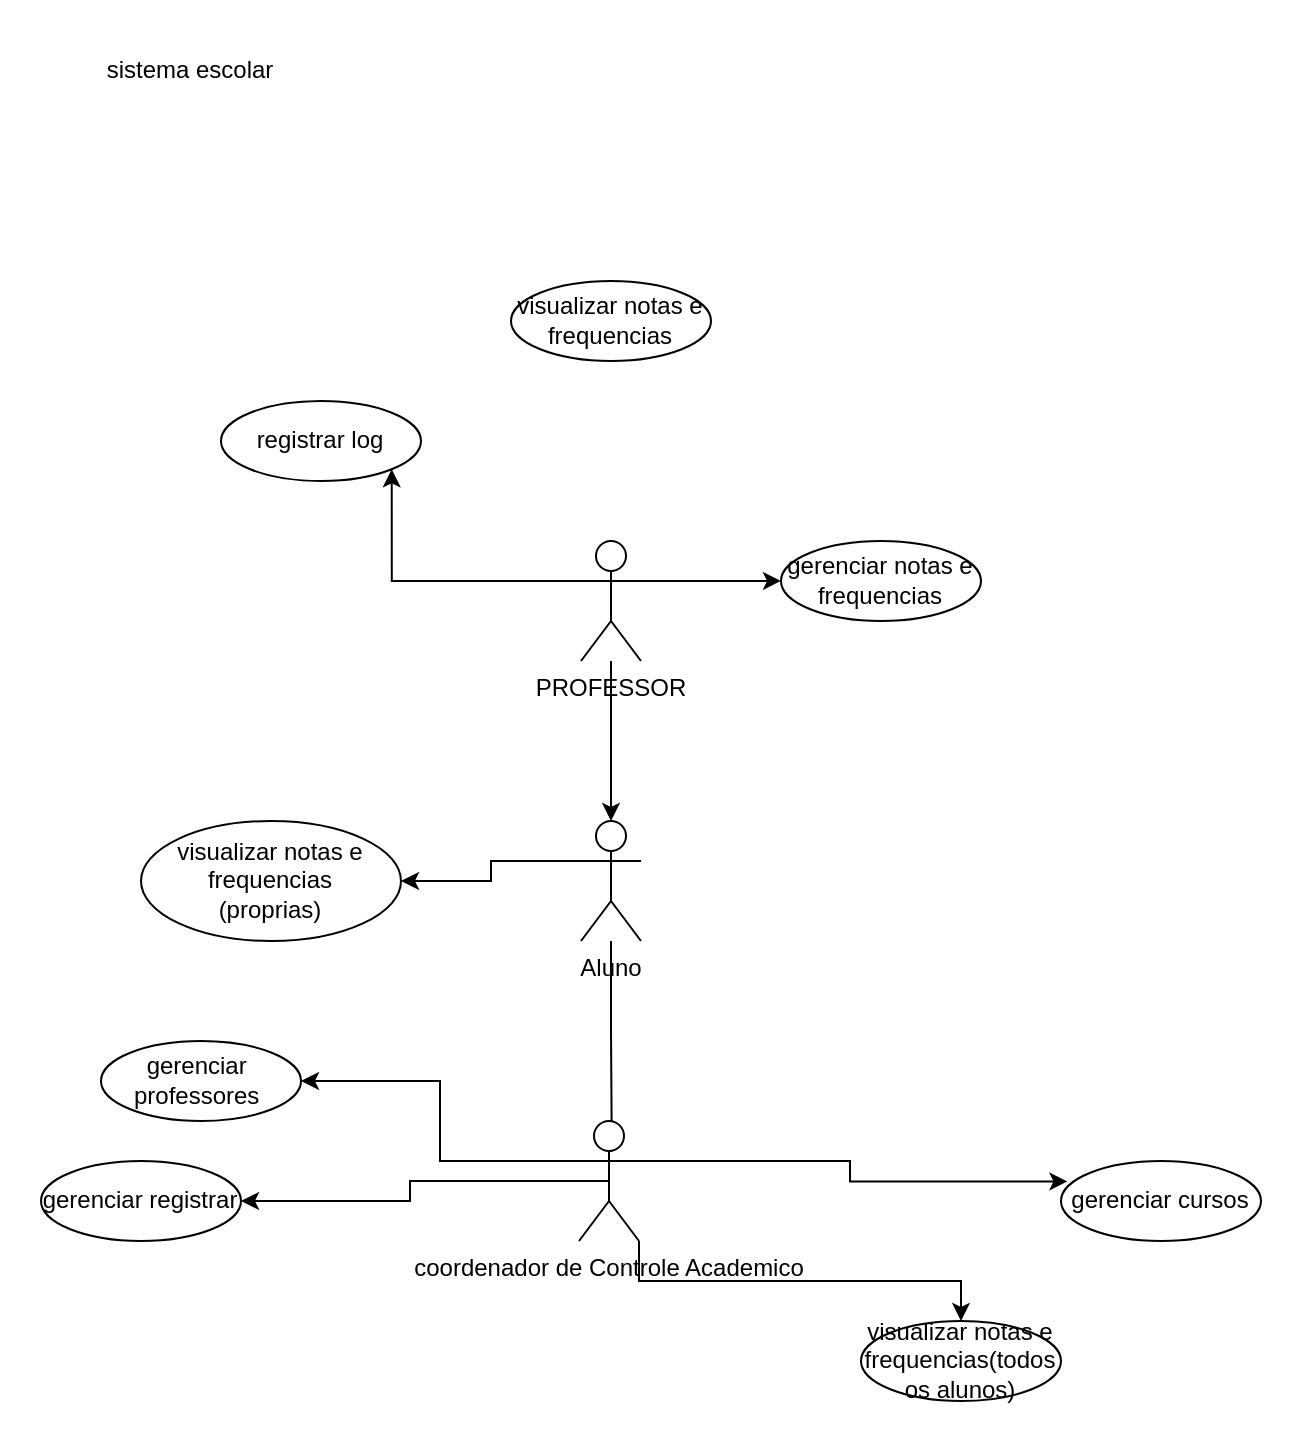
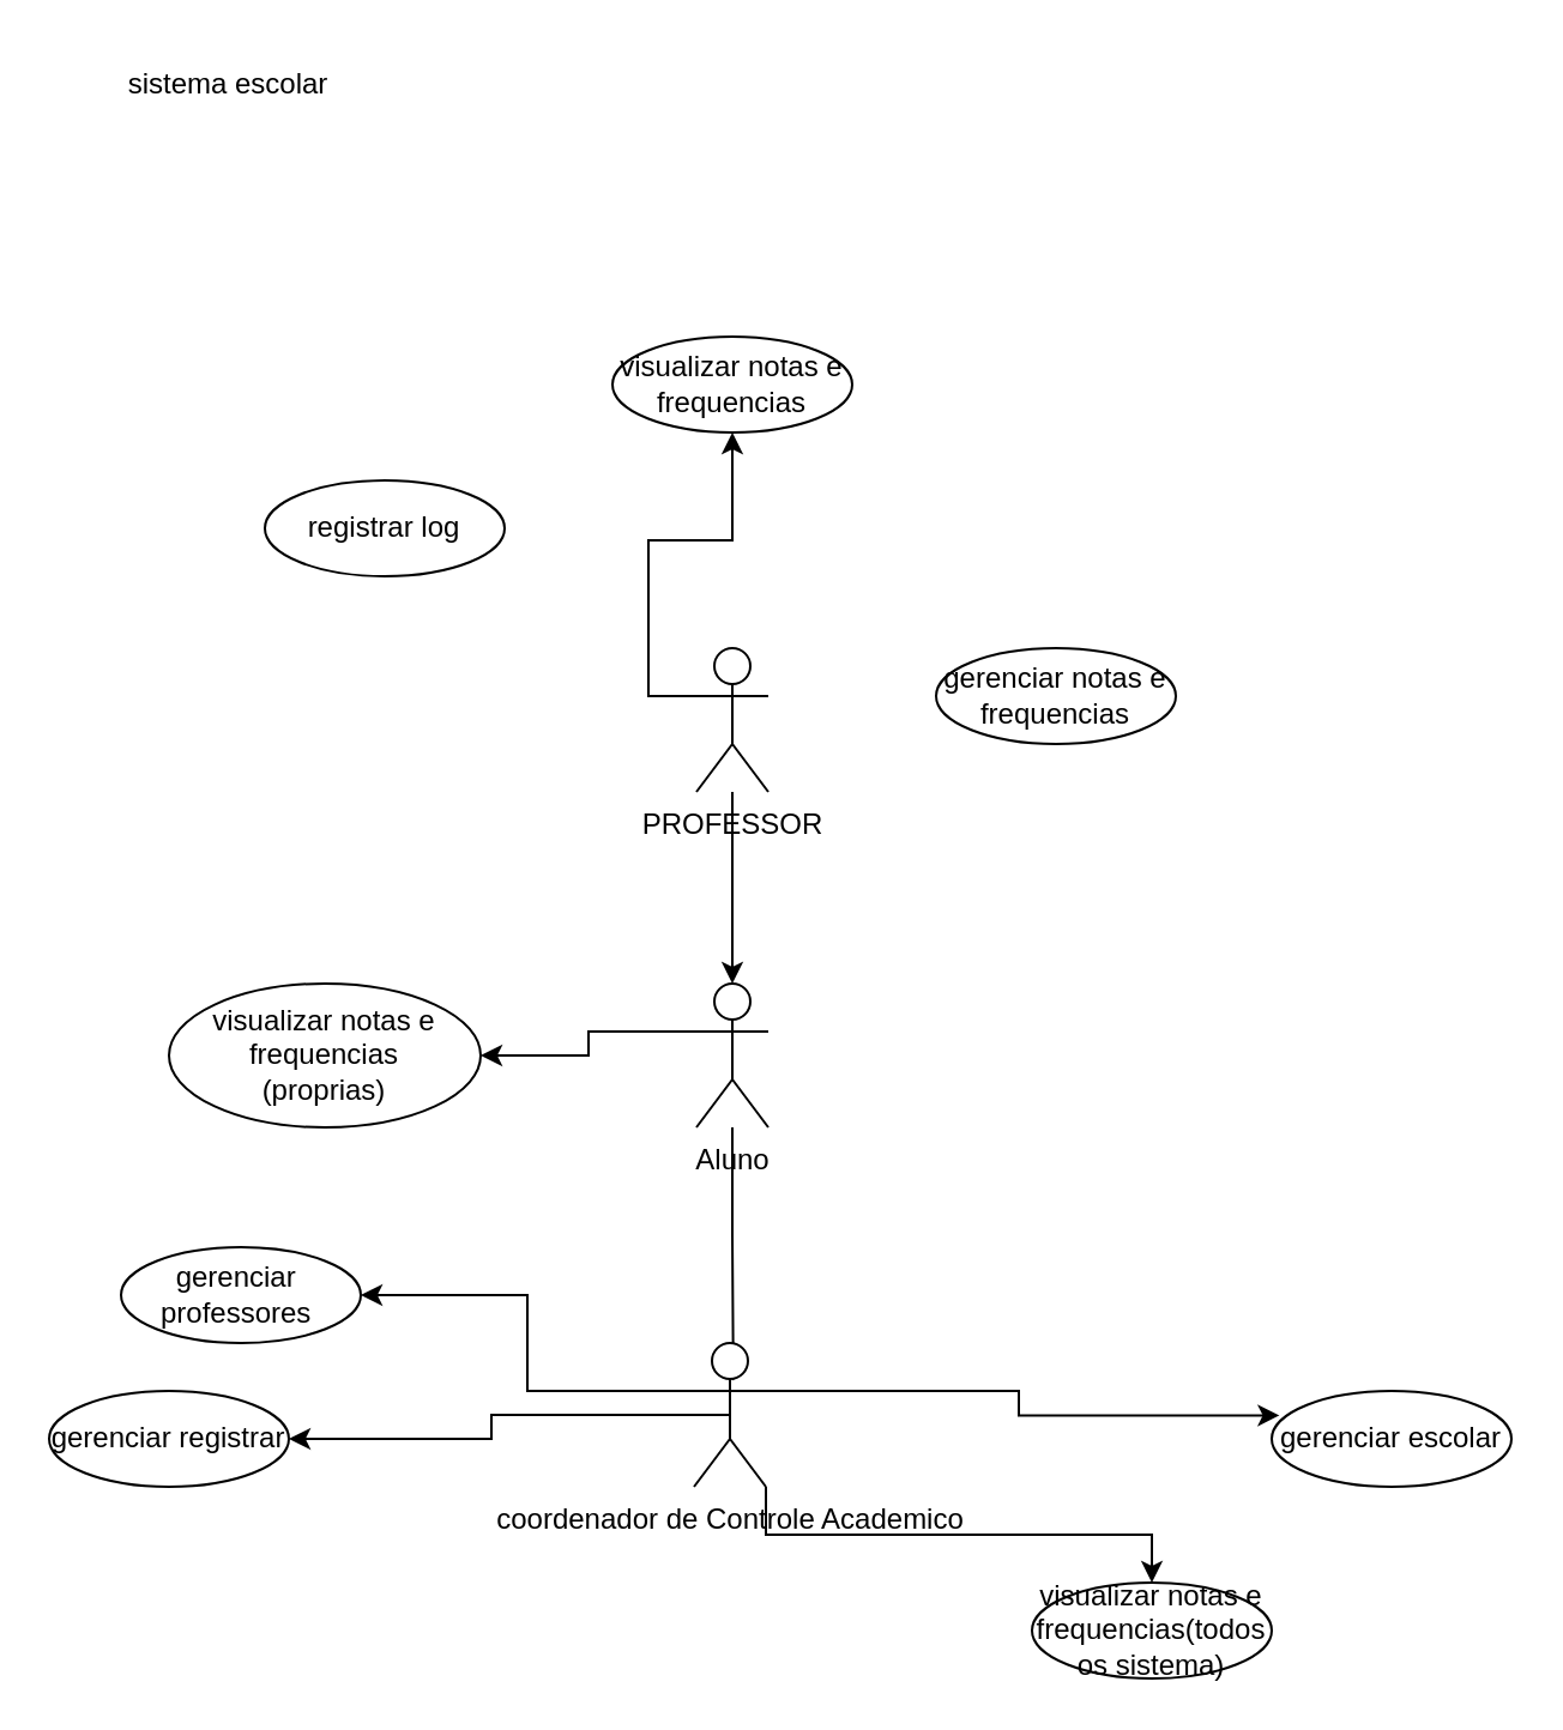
  <mxCell id="0" />
  <mxCell id="1" parent="0" />
- <mxCell id="2" style="edgeStyle=orthogonalEdgeStyle;rounded=0;orthogonalLoop=1;jettySize=auto;html=1;exitX=1;exitY=0.333;exitDx=0;exitDy=0;exitPerimeter=0;" edge="1" parent="1" source="5" target="16"><mxGeometry relative="1" as="geometry" /></mxCell>
- <mxCell id="3" style="edgeStyle=orthogonalEdgeStyle;rounded=0;orthogonalLoop=1;jettySize=auto;html=1;exitX=0;exitY=0.333;exitDx=0;exitDy=0;exitPerimeter=0;entryX=1;entryY=1;entryDx=0;entryDy=0;" edge="1" parent="1" source="5" target="15"><mxGeometry relative="1" as="geometry" /></mxCell>
+ <mxCell id="3" style="edgeStyle=orthogonalEdgeStyle;rounded=0;orthogonalLoop=1;jettySize=auto;html=1;exitX=0;exitY=0.333;exitDx=0;exitDy=0;exitPerimeter=0;" edge="1" parent="1" source="5" target="17"><mxGeometry relative="1" as="geometry" /></mxCell>
  <mxCell id="4" style="edgeStyle=orthogonalEdgeStyle;rounded=0;orthogonalLoop=1;jettySize=auto;html=1;entryX=0.5;entryY=0;entryDx=0;entryDy=0;entryPerimeter=0;" edge="1" parent="1" source="5" target="8"><mxGeometry relative="1" as="geometry" /></mxCell>
  <mxCell id="5" value="PROFESSOR" style="shape=umlActor;verticalLabelPosition=bottom;verticalAlign=top;html=1;" vertex="1" parent="1"><mxGeometry x="290" y="270" width="30" height="60" as="geometry" /></mxCell>
  <mxCell id="6" style="edgeStyle=orthogonalEdgeStyle;rounded=0;orthogonalLoop=1;jettySize=auto;html=1;entryX=0.547;entryY=0.263;entryDx=0;entryDy=0;entryPerimeter=0;" edge="1" parent="1" source="8" target="13"><mxGeometry relative="1" as="geometry" /></mxCell>
  <mxCell id="7" style="edgeStyle=orthogonalEdgeStyle;rounded=0;orthogonalLoop=1;jettySize=auto;html=1;exitX=0;exitY=0.333;exitDx=0;exitDy=0;exitPerimeter=0;" edge="1" parent="1" source="8" target="14"><mxGeometry relative="1" as="geometry" /></mxCell>
  <mxCell id="8" value="Aluno" style="shape=umlActor;verticalLabelPosition=bottom;verticalAlign=top;html=1;" vertex="1" parent="1"><mxGeometry x="290" y="410" width="30" height="60" as="geometry" /></mxCell>
  <mxCell id="9" style="edgeStyle=orthogonalEdgeStyle;rounded=0;orthogonalLoop=1;jettySize=auto;html=1;exitX=0;exitY=0.333;exitDx=0;exitDy=0;exitPerimeter=0;" edge="1" parent="1" source="13" target="18"><mxGeometry relative="1" as="geometry" /></mxCell>
  <mxCell id="10" style="edgeStyle=orthogonalEdgeStyle;rounded=0;orthogonalLoop=1;jettySize=auto;html=1;exitX=0.5;exitY=0.5;exitDx=0;exitDy=0;exitPerimeter=0;" edge="1" parent="1" source="13" target="19"><mxGeometry relative="1" as="geometry" /></mxCell>
  <mxCell id="11" style="edgeStyle=orthogonalEdgeStyle;rounded=0;orthogonalLoop=1;jettySize=auto;html=1;exitX=1;exitY=0.333;exitDx=0;exitDy=0;exitPerimeter=0;entryX=0.032;entryY=0.255;entryDx=0;entryDy=0;entryPerimeter=0;" edge="1" parent="1" source="13" target="20"><mxGeometry relative="1" as="geometry" /></mxCell>
  <mxCell id="12" style="edgeStyle=orthogonalEdgeStyle;rounded=0;orthogonalLoop=1;jettySize=auto;html=1;exitX=1;exitY=1;exitDx=0;exitDy=0;exitPerimeter=0;" edge="1" parent="1" source="13" target="21"><mxGeometry relative="1" as="geometry" /></mxCell>
  <mxCell id="13" value="coordenador de Controle Academico" style="shape=umlActor;verticalLabelPosition=bottom;verticalAlign=top;html=1;" vertex="1" parent="1"><mxGeometry x="289" y="560" width="30" height="60" as="geometry" /></mxCell>
  <mxCell id="14" value="visualizar notas e frequencias&lt;br&gt;(proprias)&lt;br&gt;" style="ellipse;whiteSpace=wrap;html=1;align=center;" vertex="1" parent="1"><mxGeometry x="70" y="410" width="130" height="60" as="geometry" /></mxCell>
  <mxCell id="15" value="registrar log" style="ellipse;whiteSpace=wrap;html=1;align=center;" vertex="1" parent="1"><mxGeometry x="110" y="200" width="100" height="40" as="geometry" /></mxCell>
  <mxCell id="16" value="gerenciar notas e frequencias" style="ellipse;whiteSpace=wrap;html=1;align=center;" vertex="1" parent="1"><mxGeometry x="390" y="270" width="100" height="40" as="geometry" /></mxCell>
  <mxCell id="17" value="visualizar notas e frequencias" style="ellipse;whiteSpace=wrap;html=1;align=center;" vertex="1" parent="1"><mxGeometry x="255" y="140" width="100" height="40" as="geometry" /></mxCell>
  <mxCell id="18" value="gerenciar&amp;nbsp; professores&amp;nbsp;" style="ellipse;whiteSpace=wrap;html=1;align=center;" vertex="1" parent="1"><mxGeometry x="50" y="520" width="100" height="40" as="geometry" /></mxCell>
  <mxCell id="19" value="gerenciar registrar" style="ellipse;whiteSpace=wrap;html=1;align=center;" vertex="1" parent="1"><mxGeometry x="20" y="580" width="100" height="40" as="geometry" /></mxCell>
- <mxCell id="20" value="gerenciar cursos" style="ellipse;whiteSpace=wrap;html=1;align=center;" vertex="1" parent="1"><mxGeometry x="530" y="580" width="100" height="40" as="geometry" /></mxCell>
- <mxCell id="21" value="visualizar notas e frequencias(todos os alunos)" style="ellipse;whiteSpace=wrap;html=1;align=center;" vertex="1" parent="1"><mxGeometry x="430" y="660" width="100" height="40" as="geometry" /></mxCell>
+ <mxCell id="20" value="gerenciar escolar" style="ellipse;whiteSpace=wrap;html=1;align=center;" vertex="1" parent="1"><mxGeometry x="530" y="580" width="100" height="40" as="geometry" /></mxCell>
+ <mxCell id="21" value="visualizar notas e frequencias(todos os sistema)" style="ellipse;whiteSpace=wrap;html=1;align=center;" vertex="1" parent="1"><mxGeometry x="430" y="660" width="100" height="40" as="geometry" /></mxCell>
  <mxCell id="22" value="sistema escolar" style="text;html=1;strokeColor=none;fillColor=none;align=center;verticalAlign=middle;whiteSpace=wrap;rounded=0;" vertex="1" parent="1"><mxGeometry x="40" y="20" width="110" height="30" as="geometry" /></mxCell>
